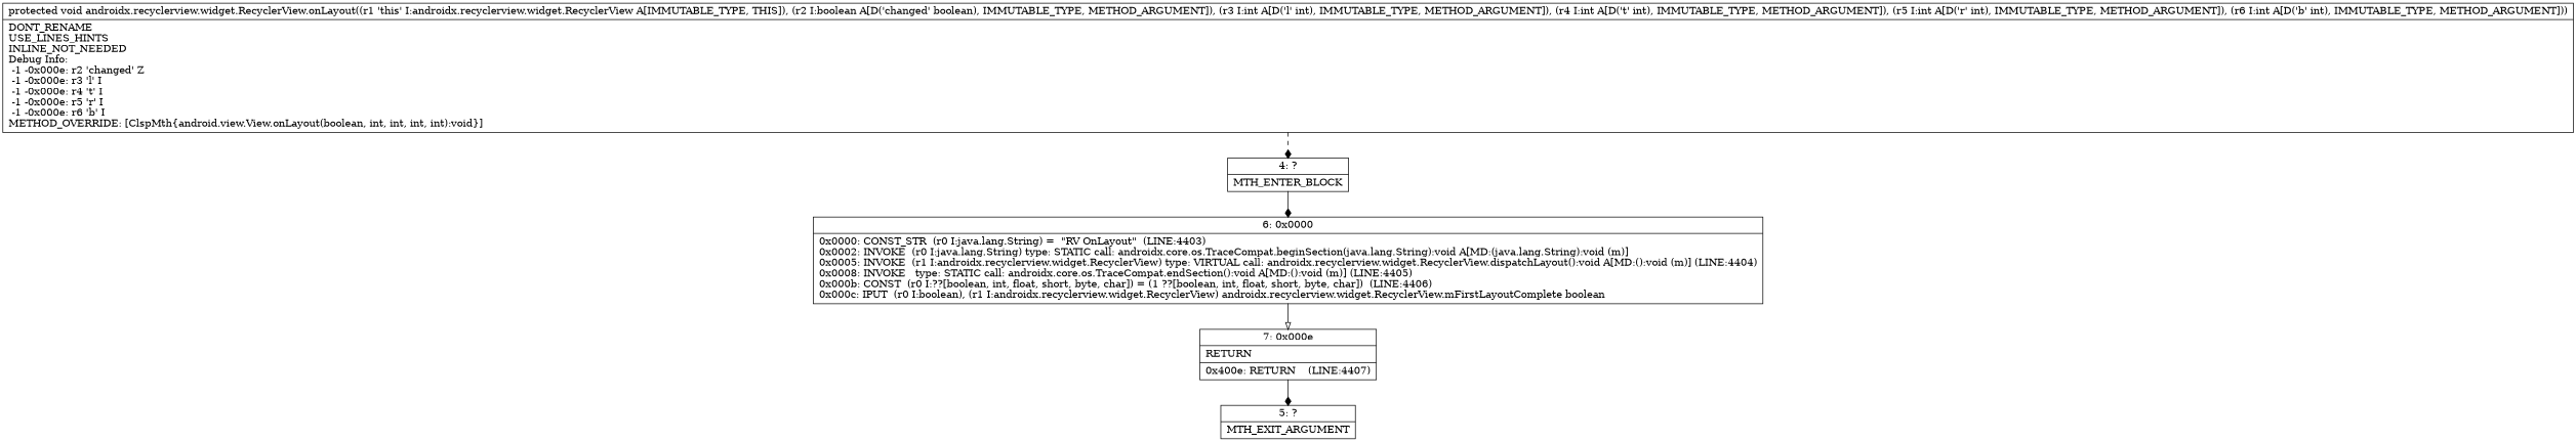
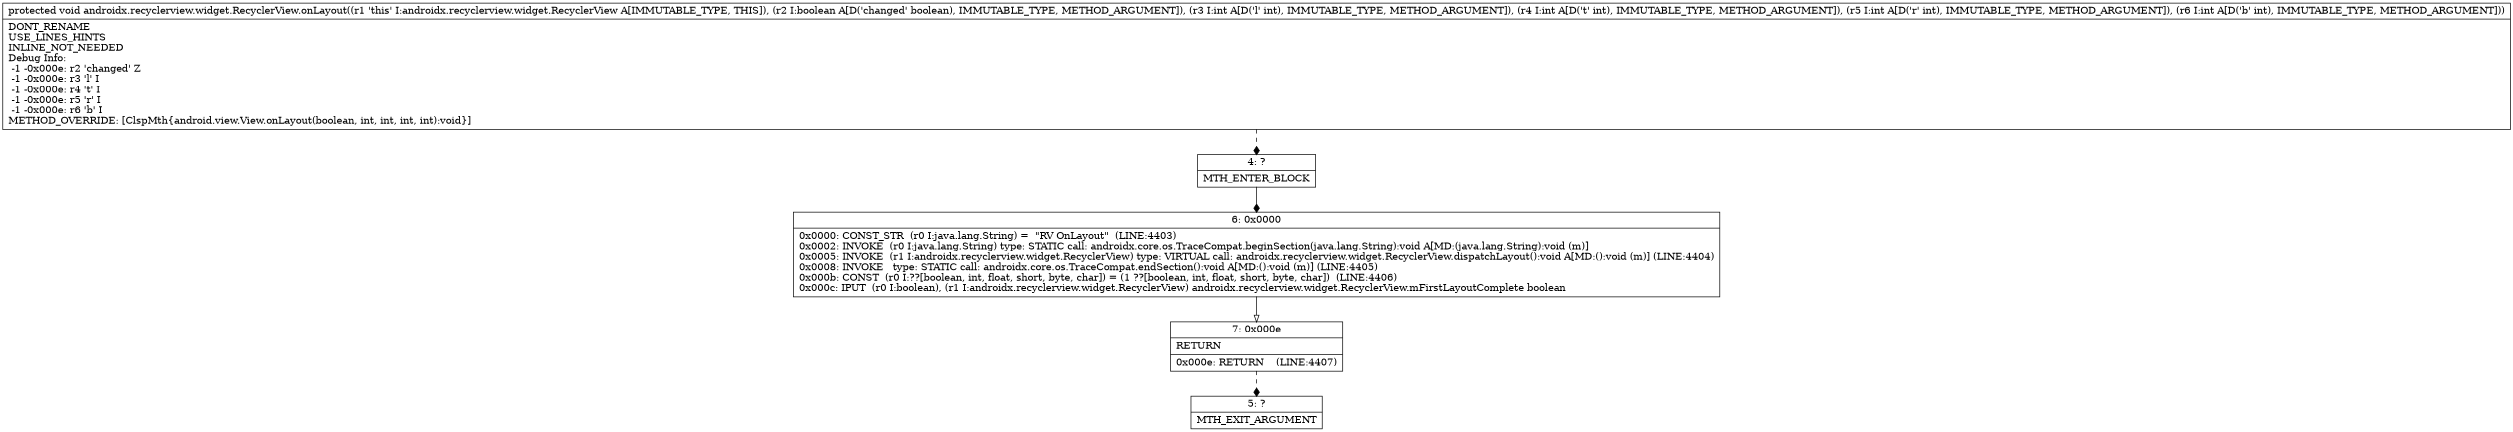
  digraph {
    node [shape=record]
    edge [arrowhead=diamond style=solid]
    n1 [label="{4\:\ ?|MTH_ENTER_BLOCK\l}"]
    n2 [label="{6\:\ 0x0000|0x0000: CONST_STR  (r0 I:java.lang.String) =  \"RV OnLayout\"  (LINE:4403)\l0x0002: INVOKE  (r0 I:java.lang.String) type: STATIC call: androidx.core.os.TraceCompat.beginSection(java.lang.String):void A[MD:(java.lang.String):void (m)]\l0x0005: INVOKE  (r1 I:androidx.recyclerview.widget.RecyclerView) type: VIRTUAL call: androidx.recyclerview.widget.RecyclerView.dispatchLayout():void A[MD:():void (m)] (LINE:4404)\l0x0008: INVOKE   type: STATIC call: androidx.core.os.TraceCompat.endSection():void A[MD:():void (m)] (LINE:4405)\l0x000b: CONST  (r0 I:??[boolean, int, float, short, byte, char]) = (1 ??[boolean, int, float, short, byte, char])  (LINE:4406)\l0x000c: IPUT  (r0 I:boolean), (r1 I:androidx.recyclerview.widget.RecyclerView) androidx.recyclerview.widget.RecyclerView.mFirstLayoutComplete boolean \l}"]
-   n3 [label="{7\:\ 0x000e|RETURN\l|0x400e: RETURN    (LINE:4407)\l}"]
+   n3 [label="{7\:\ 0x000e|RETURN\l|0x000e: RETURN    (LINE:4407)\l}"]
    n4 [label="{5\:\ ?|MTH_EXIT_ARGUMENT\l}"]
    n5 [label="{protected void androidx.recyclerview.widget.RecyclerView.onLayout((r1 'this' I:androidx.recyclerview.widget.RecyclerView A[IMMUTABLE_TYPE, THIS]), (r2 I:boolean A[D('changed' boolean), IMMUTABLE_TYPE, METHOD_ARGUMENT]), (r3 I:int A[D('l' int), IMMUTABLE_TYPE, METHOD_ARGUMENT]), (r4 I:int A[D('t' int), IMMUTABLE_TYPE, METHOD_ARGUMENT]), (r5 I:int A[D('r' int), IMMUTABLE_TYPE, METHOD_ARGUMENT]), (r6 I:int A[D('b' int), IMMUTABLE_TYPE, METHOD_ARGUMENT]))  | DONT_RENAME\lUSE_LINES_HINTS\lINLINE_NOT_NEEDED\lDebug Info:\l  \-1 \-0x000e: r2 'changed' Z\l  \-1 \-0x000e: r3 'l' I\l  \-1 \-0x000e: r4 't' I\l  \-1 \-0x000e: r5 'r' I\l  \-1 \-0x000e: r6 'b' I\lMETHOD_OVERRIDE: [ClspMth\{android.view.View.onLayout(boolean, int, int, int, int):void\}]\l}"]
    n1 -> n2
    n2 -> n3 [arrowhead=onormal]
-   n3 -> n4
+   n3 -> n4 [style=dashed]
    n5 -> n1 [style=dashed]
  }
